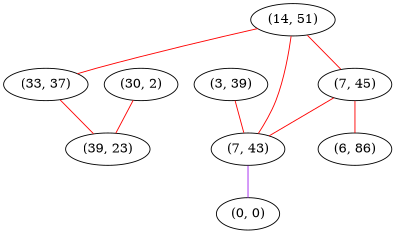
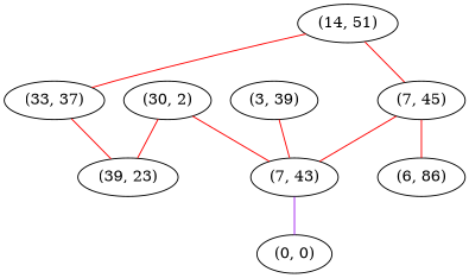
  graph {
    edge [color=red weight=1]
    "(30, 2)"
    "(7, 43)"
    "(39, 23)"
    "(0, 0)"
    "(14, 51)"
    "(7, 45)"
    "(33, 37)"
    "(6, 86)"
    n9 [label="(3, 39)"]
-   "(14, 51)" -- "(7, 43)"
+   "(30, 2)" -- "(7, 43)"
    "(30, 2)" -- "(39, 23)"
    "(7, 43)" -- "(0, 0)" [color=purple weight=4]
    "(14, 51)" -- "(7, 45)"
    "(14, 51)" -- "(33, 37)"
    "(7, 45)" -- "(7, 43)"
    "(7, 45)" -- "(6, 86)"
    "(33, 37)" -- "(39, 23)"
    n9 -- "(7, 43)"
  }
